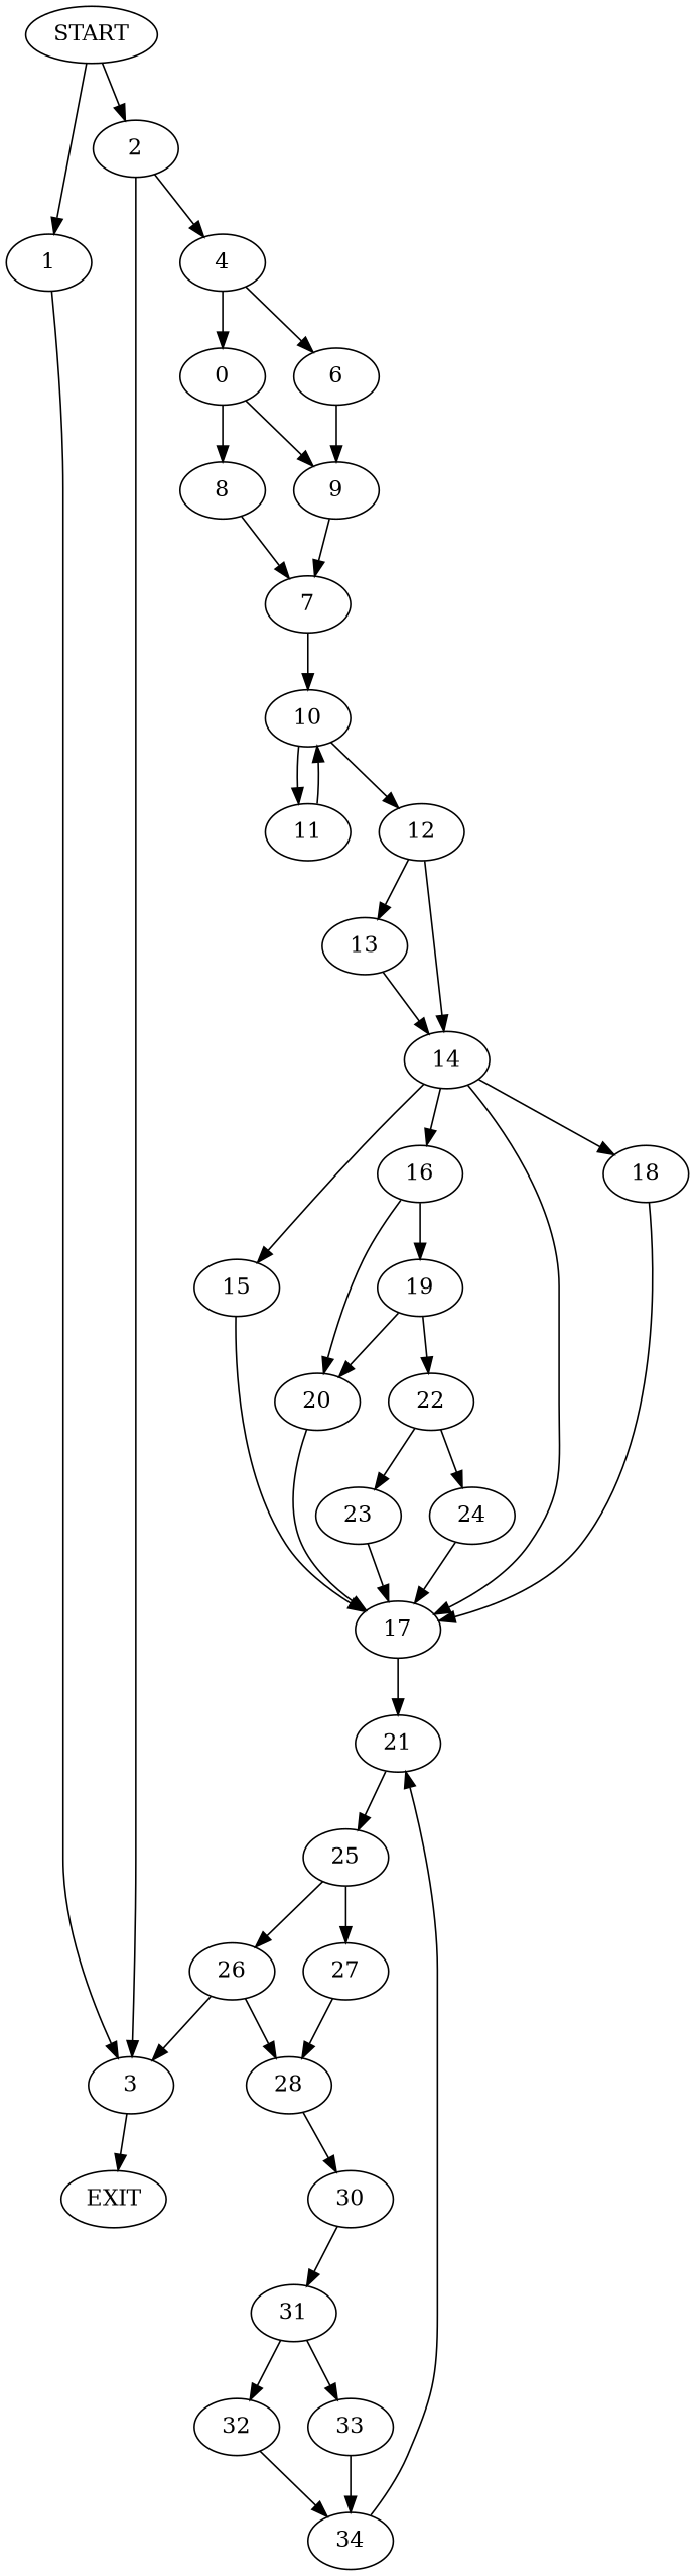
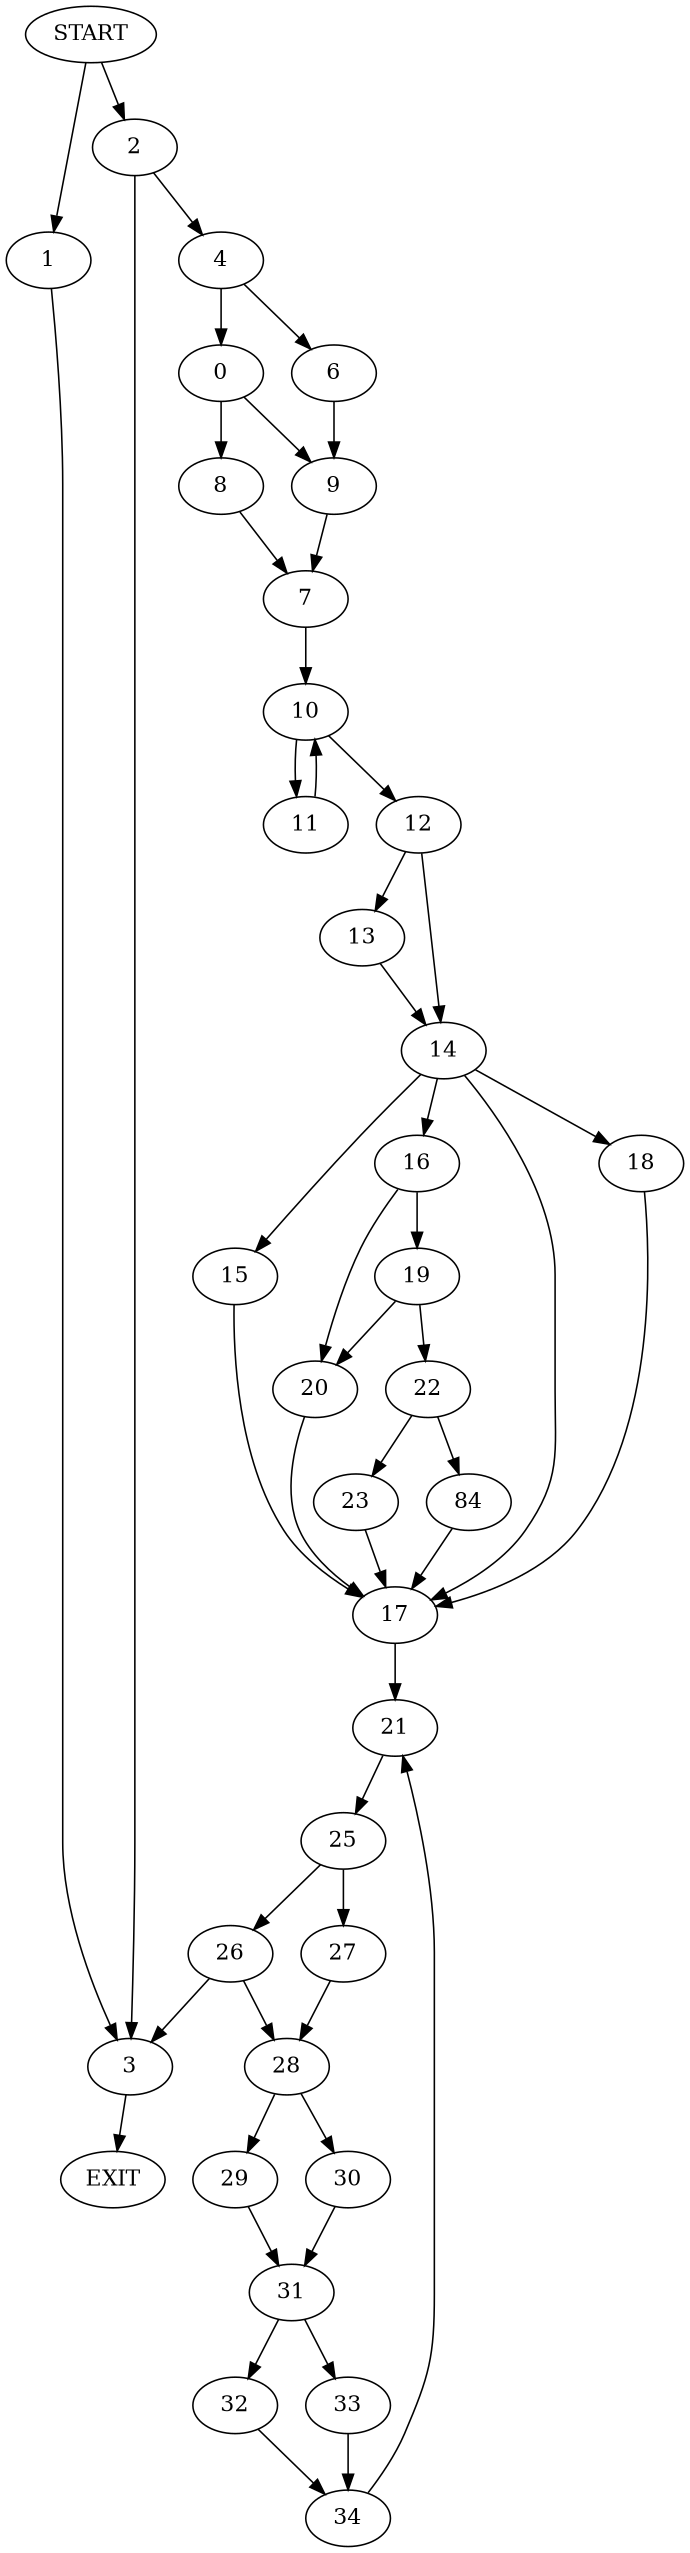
  digraph {
    n1 [label=START]
    1
    2
    3
    n5 [label=EXIT]
    4
    n7 [label=0]
    6
    8
    9
    7
    10
    11
    12
    13
    14
    15
    16
    17
    18
    19
    20
    21
    22
    25
    23
-   24
+   24 [label=84]
    26
    27
    28
+   29
    30
    31
    32
    33
    34
    n1 -> 1
    n1 -> 2
    1 -> 3
    2 -> 3
    2 -> 4
    3 -> n5
    4 -> n7
    4 -> 6
    n7 -> 8
    n7 -> 9
    6 -> 9
    8 -> 7
    9 -> 7
    7 -> 10
    10 -> 11
    10 -> 12
    11 -> 10
    12 -> 13
    12 -> 14
    13 -> 14
    14 -> 15
    14 -> 16
    14 -> 17
    14 -> 18
    15 -> 17
    16 -> 19
    16 -> 20
    17 -> 21
    18 -> 17
    19 -> 20
    19 -> 22
    20 -> 17
    21 -> 25
    22 -> 23
    22 -> 24
    25 -> 26
    25 -> 27
    23 -> 17
    24 -> 17
    26 -> 3
    26 -> 28
    27 -> 28
+   28 -> 29
    28 -> 30
+   29 -> 31
    30 -> 31
    31 -> 32
    31 -> 33
    32 -> 34
    33 -> 34
    34 -> 21
  }
